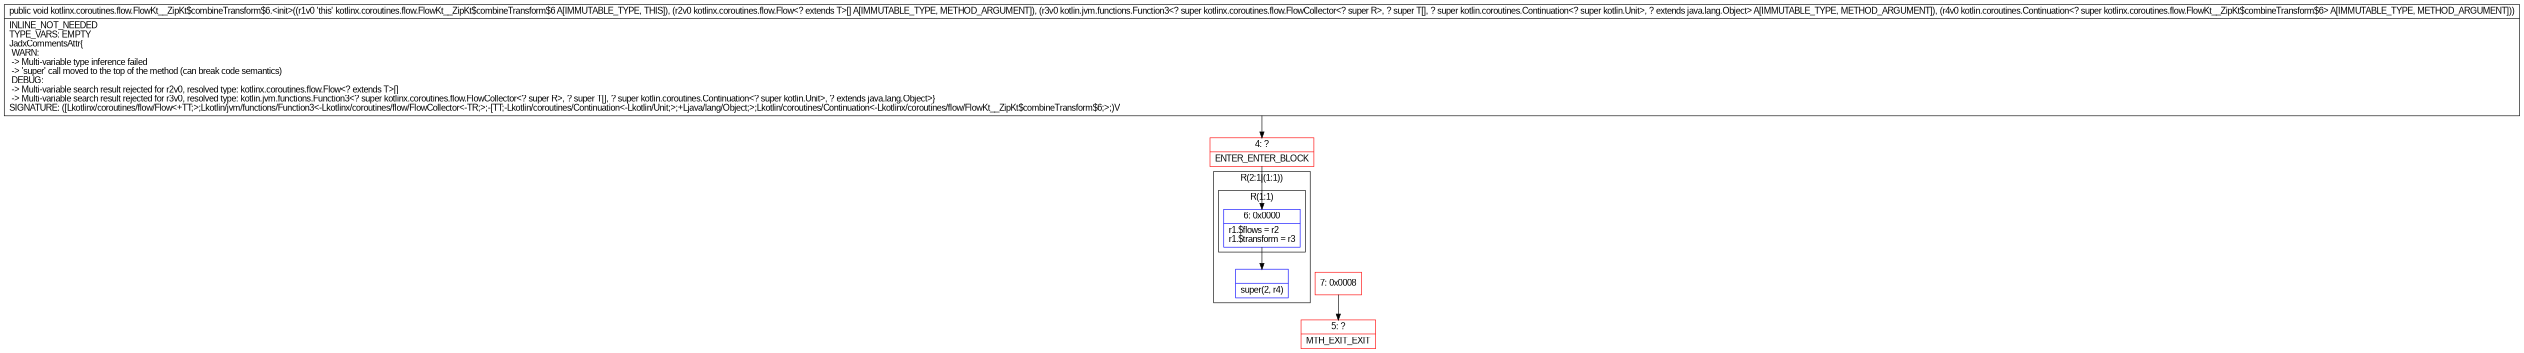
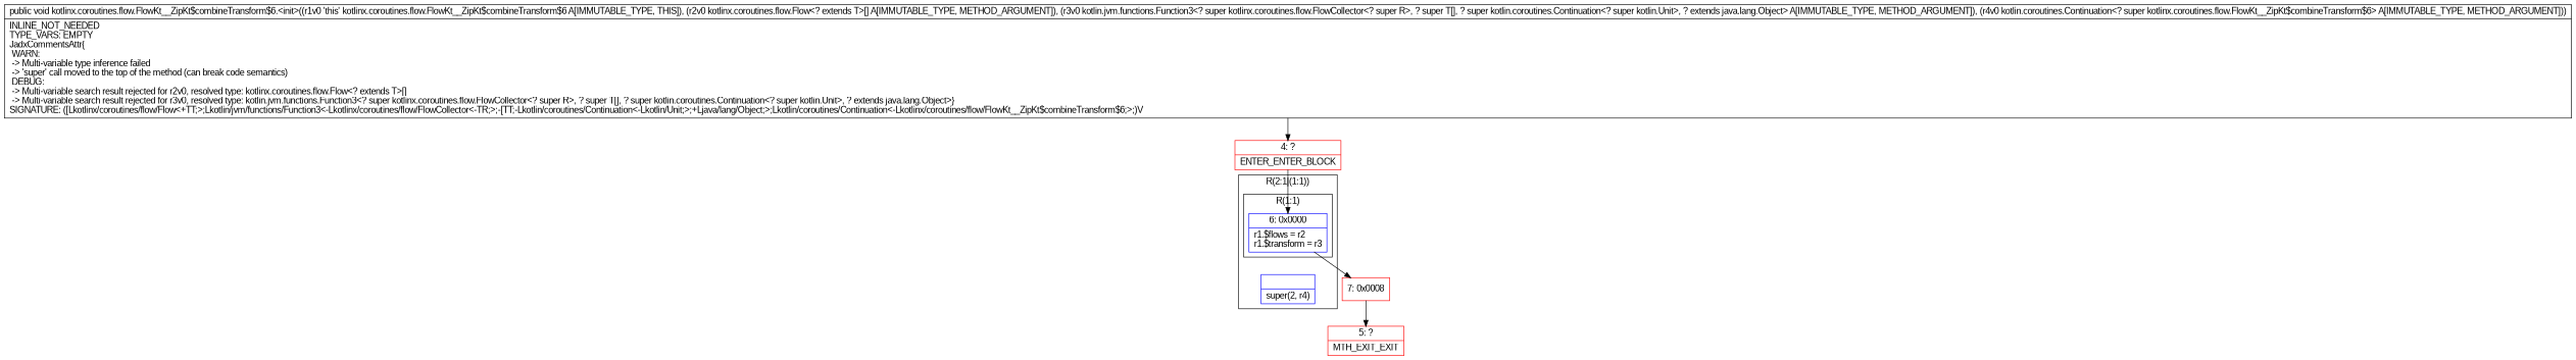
  digraph {
    fontname="Liberation Sans"
    node [color=red fontname="Liberation Sans" shape=record]
    edge [fontname="Liberation Sans"]
    n1 [color=blue label="{6\:\ 0x0000|r1.$flows = r2\lr1.$transform = r3\l}"]
    n2 [color=blue label="{|super(2, r4)\l}"]
    n3 [label="{7\:\ 0x0008}"]
    n4 [label="{5\:\ ?|MTH_EXIT_EXIT\l}"]
    n5 [label="{4\:\ ?|ENTER_ENTER_BLOCK\l}"]
    n6 [label="{public void kotlinx.coroutines.flow.FlowKt__ZipKt$combineTransform$6.\<init\>((r1v0 'this' kotlinx.coroutines.flow.FlowKt__ZipKt$combineTransform$6 A[IMMUTABLE_TYPE, THIS]), (r2v0 kotlinx.coroutines.flow.Flow\<? extends T\>[] A[IMMUTABLE_TYPE, METHOD_ARGUMENT]), (r3v0 kotlin.jvm.functions.Function3\<? super kotlinx.coroutines.flow.FlowCollector\<? super R\>, ? super T[], ? super kotlin.coroutines.Continuation\<? super kotlin.Unit\>, ? extends java.lang.Object\> A[IMMUTABLE_TYPE, METHOD_ARGUMENT]), (r4v0 kotlin.coroutines.Continuation\<? super kotlinx.coroutines.flow.FlowKt__ZipKt$combineTransform$6\> A[IMMUTABLE_TYPE, METHOD_ARGUMENT]))  | INLINE_NOT_NEEDED\lTYPE_VARS: EMPTY\lJadxCommentsAttr\{\l WARN: \l \-\> Multi\-variable type inference failed\l \-\> 'super' call moved to the top of the method (can break code semantics)\l DEBUG: \l \-\> Multi\-variable search result rejected for r2v0, resolved type: kotlinx.coroutines.flow.Flow\<? extends T\>[]\l \-\> Multi\-variable search result rejected for r3v0, resolved type: kotlin.jvm.functions.Function3\<? super kotlinx.coroutines.flow.FlowCollector\<? super R\>, ? super T[], ? super kotlin.coroutines.Continuation\<? super kotlin.Unit\>, ? extends java.lang.Object\>\}\lSIGNATURE: ([Lkotlinx\/coroutines\/flow\/Flow\<+TT;\>;Lkotlin\/jvm\/functions\/Function3\<\-Lkotlinx\/coroutines\/flow\/FlowCollector\<\-TR;\>;\-[TT;\-Lkotlin\/coroutines\/Continuation\<\-Lkotlin\/Unit;\>;+Ljava\/lang\/Object;\>;Lkotlin\/coroutines\/Continuation\<\-Lkotlinx\/coroutines\/flow\/FlowKt__ZipKt$combineTransform$6;\>;)V\l}" color=""]
    subgraph cluster_1 {
      label="R(2:1|(1:1))"
      n2
      subgraph cluster_2 {
        label="R(1:1)"
        n1
      }
    }
-   n1 -> n2
+   n1 -> n3
    n3 -> n4
    n5 -> n1
    n6 -> n5
  }
